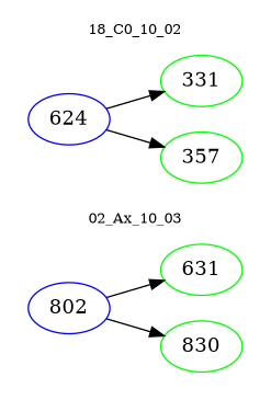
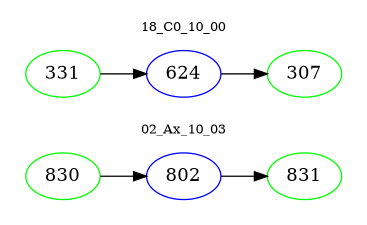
  digraph {
    rankdir=LR
    node [color=green]
    edge [color=black]
    n1 [color=blue label=802]
    n2 [label=830]
-   n3 [label=631]
+   n3 [label=831]
    n4 [color=blue label=624]
-   n5 [label=357]
+   n5 [label=307]
    n6 [label=331]
    subgraph cluster_1 {
      color=white
      fontsize=10
      label="02_Ax_10_03"
      n1
      n2
      n3
    }
    subgraph cluster_2 {
      color=white
      fontsize=10
-     label="18_C0_10_02"
+     label="18_C0_10_00"
      n4
      n5
      n6
    }
-   n1 -> n2
+   n2 -> n1
    n1 -> n3
    n4 -> n5
-   n4 -> n6
+   n6 -> n4
  }
